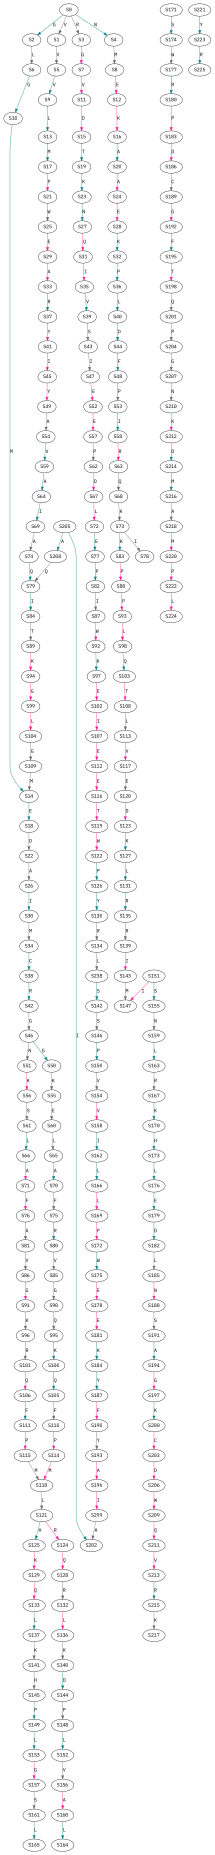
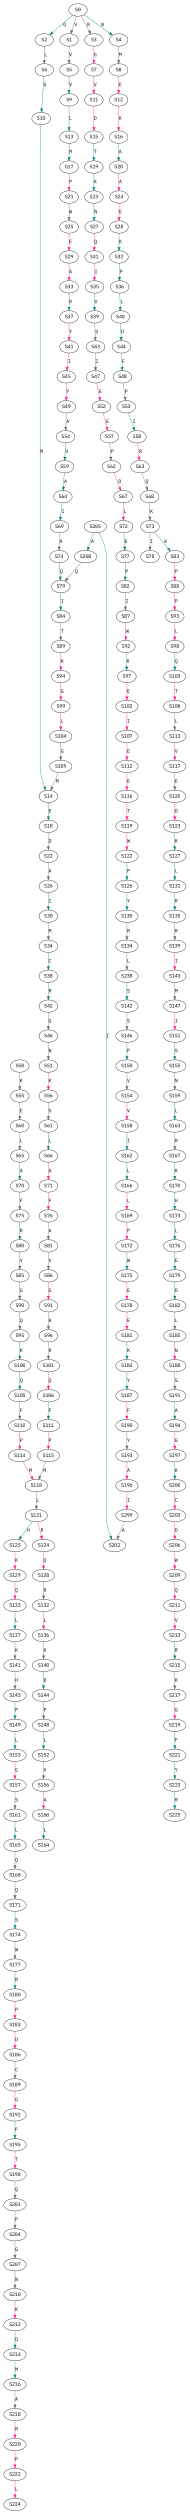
  strict digraph {
    fontname="IBM Plex Mono"
    node [fontname="IBM Plex Mono"]
    edge [color=teal fontname="IBM Plex Mono"]
    S0
    S1
    S2
    S3
    S4
    S5
    S6
    S7
    S8
    S9
    S10
    S11
    S12
    S13
    S14
    S15
    S16
    S17
    S18
    S19
    S20
    S21
    S22
    S23
    S24
    S25
    S26
    S27
    S28
    S29
    S30
    S31
    S32
    S33
    S34
    S35
    S36
    S37
    S38
    S39
    S40
    S41
    S42
    S43
    S44
    S45
    S46
    S47
    S48
    S49
    S50
    S51
    S52
    S53
    S54
    S55
    S56
    S57
    S58
    S59
    S60
    S61
    S62
    S63
    S64
    S65
    S66
    S67
    S68
    S69
    S70
    S71
    S72
    S73
    S74
    S75
    S76
    S77
    S78
    S83
    S79
    S80
    S81
    S82
    S84
    S85
    S86
    S87
    S88
    S89
    S90
    S91
    S92
    S93
    S94
    S95
    S96
    S97
    S98
    S99
    S100
    S101
    S102
    S103
    S104
    S105
    S106
    S107
    S108
    S109
    S110
    S111
    S112
    S113
    S114
    S115
    S116
    S117
    S118
    S119
    S120
    S121
    S122
    S123
    S124
    S125
    S126
    S127
    S128
    S129
    S130
    S131
    S132
    S133
    S134
    S135
    S136
    S137
    n139 [label=S238]
    S139
    S140
    S141
    S142
    S143
    S144
    S145
    S146
    S147
    S148
    S149
    S150
    S151
    S152
    S153
    S154
    S155
    S156
    S157
    S158
    S159
    S160
    S161
    S162
    S163
    S164
    S165
    S166
    S167
+   S168
    S169
    S170
    S171
    S172
    S173
    S174
    S175
    S176
    S177
    S178
    S179
    S180
    S181
    S182
    S183
    S184
    S185
    S186
    S187
    S188
    S189
    S190
    S191
    S192
    S193
    S194
    S195
    S196
    S197
    S198
    n200 [label=S299]
    S200
    S201
    S202
    S203
    S204
    S206
    S207
    S205
    S208
    S209
    S210
    S211
    S212
    S213
    S214
    S215
    S216
    S217
    S218
+   S219
    S220
    S221
    S222
    S223
    S224
    S225
    S0 -> S1 [color=gray40 label=V]
    S0 -> S2 [label=G]
    S0 -> S3 [color=gray40 label=R]
    S0 -> S4 [label=N]
    S1 -> S5 [color=gray40 label=V]
    S2 -> S6 [color=gray40 label=L]
    S3 -> S7 [color=deeppink label=G]
    S4 -> S8 [color=gray40 label=M]
    S5 -> S9 [label=V]
    S6 -> S10 [label=G]
    S7 -> S11 [color=deeppink label=V]
    S8 -> S12 [color=deeppink label=E]
    S9 -> S13 [label=L]
    S10 -> S14 [label=M]
    S11 -> S15 [color=deeppink label=D]
    S12 -> S16 [color=deeppink label=K]
    S13 -> S17 [label=M]
    S14 -> S18 [label=E]
    S15 -> S19 [label=T]
    S16 -> S20 [label=A]
    S17 -> S21 [color=deeppink label=P]
    S18 -> S22 [color=gray40 label=D]
    S19 -> S23 [label=K]
    S20 -> S24 [color=deeppink label=A]
    S21 -> S25 [color=gray40 label=W]
    S22 -> S26 [color=gray40 label=A]
    S23 -> S27 [label=N]
    S24 -> S28 [color=deeppink label=E]
    S25 -> S29 [color=deeppink label=E]
    S26 -> S30 [label=I]
    S27 -> S31 [color=deeppink label=Q]
    S28 -> S32 [label=K]
    S29 -> S33 [color=deeppink label=A]
    S30 -> S34 [color=gray40 label=M]
    S31 -> S35 [color=deeppink label=I]
    S32 -> S36 [label=P]
    S33 -> S37 [label=R]
    S34 -> S38 [label=C]
    S35 -> S39 [label=V]
    S36 -> S40 [label=L]
    S37 -> S41 [color=deeppink label=Y]
    S38 -> S42 [label=R]
    S39 -> S43 [color=gray40 label=S]
    S40 -> S44 [label=D]
    S41 -> S45 [color=deeppink label=I]
    S42 -> S46 [color=gray40 label=G]
    S43 -> S47 [color=gray40 label=I]
    S44 -> S48 [label=F]
    S45 -> S49 [color=deeppink label=Y]
-   S46 -> S50 [label=G]
    S46 -> S51 [color=gray40 label=N]
    S47 -> S52 [color=deeppink label=E]
    S48 -> S53 [color=gray40 label=P]
    S49 -> S54 [color=gray40 label=A]
    S50 -> S55 [color=gray40 label=K]
    S51 -> S56 [color=deeppink label=K]
    S52 -> S57 [color=deeppink label=E]
    S53 -> S58 [label=I]
    S54 -> S59 [label=V]
    S55 -> S60 [color=gray40 label=E]
    S56 -> S61 [color=gray40 label=S]
    S57 -> S62 [color=gray40 label=P]
    S58 -> S63 [color=deeppink label=R]
    S59 -> S64 [label=A]
    S60 -> S65 [color=gray40 label=L]
    S61 -> S66 [label=L]
    S62 -> S67 [color=deeppink label=D]
    S63 -> S68 [color=gray40 label=Q]
    S64 -> S69 [label=I]
    S65 -> S70 [label=A]
    S66 -> S71 [color=deeppink label=A]
    S67 -> S72 [color=deeppink label=L]
    S68 -> S73 [color=gray40 label=K]
    S69 -> S74 [color=gray40 label=A]
    S70 -> S75 [color=gray40 label=F]
    S71 -> S76 [color=deeppink label=F]
    S72 -> S77 [label=E]
    S73 -> S78 [color=gray40 label=I]
    S73 -> S83 [label=K]
    S74 -> S79 [label=Q]
    S75 -> S80 [label=R]
    S76 -> S81 [color=gray40 label=A]
    S77 -> S82 [label=P]
    S83 -> S88 [color=deeppink label=P]
    S79 -> S84 [label=I]
    S80 -> S85 [color=gray40 label=V]
    S81 -> S86 [color=gray40 label=V]
    S82 -> S87 [color=gray40 label=I]
    S84 -> S89 [color=gray40 label=T]
    S85 -> S90 [color=gray40 label=G]
    S86 -> S91 [color=deeppink label=G]
    S87 -> S92 [color=deeppink label=W]
    S88 -> S93 [color=deeppink label=P]
    S89 -> S94 [color=deeppink label=K]
    S90 -> S95 [color=gray40 label=Q]
    S91 -> S96 [color=gray40 label=K]
    S92 -> S97 [label=K]
    S93 -> S98 [color=deeppink label=L]
    S94 -> S99 [color=deeppink label=G]
    S95 -> S100 [label=K]
    S96 -> S101 [color=gray40 label=R]
    S97 -> S102 [color=deeppink label=E]
    S98 -> S103 [label=Q]
    S99 -> S104 [color=deeppink label=L]
    S100 -> S105 [label=Q]
    S101 -> S106 [color=deeppink label=Q]
    S102 -> S107 [color=deeppink label=I]
    S103 -> S108 [color=deeppink label=T]
    S104 -> S109 [color=gray40 label=G]
    S105 -> S110 [color=gray40 label=F]
    S106 -> S111 [label=F]
    S107 -> S112 [color=deeppink label=E]
    S108 -> S113 [color=gray40 label=L]
    S109 -> S14 [color=gray40 label=M]
    S110 -> S114 [color=deeppink label=P]
    S111 -> S115 [color=deeppink label=P]
    S112 -> S116 [color=deeppink label=E]
    S113 -> S117 [color=deeppink label=V]
    S114 -> S118 [color=deeppink label=M]
    S115 -> S118 [color=gray40 label=M]
    S116 -> S119 [color=deeppink label=T]
    S117 -> S120 [color=gray40 label=E]
    S118 -> S121 [color=gray40 label=L]
    S119 -> S122 [color=deeppink label=W]
    S120 -> S123 [color=deeppink label=D]
    S121 -> S124 [color=deeppink label=R]
    S121 -> S125 [label=H]
    S122 -> S126 [label=P]
    S123 -> S127 [label=K]
    S124 -> S128 [color=deeppink label=Q]
    S125 -> S129 [color=deeppink label=K]
    S126 -> S130 [label=Y]
    S127 -> S131 [label=L]
    S128 -> S132 [color=gray40 label=R]
    S129 -> S133 [color=deeppink label=Q]
    S130 -> S134 [color=gray40 label=R]
    S131 -> S135 [label=R]
    S132 -> S136 [color=deeppink label=L]
    S133 -> S137 [label=L]
    S134 -> n139 [color=gray40 label=L]
    S135 -> S139 [color=gray40 label=R]
    S136 -> S140 [color=gray40 label=K]
    S137 -> S141 [color=gray40 label=K]
    n139 -> S142 [label=S]
    S139 -> S143 [color=deeppink label=I]
    S140 -> S144 [label=D]
    S141 -> S145 [color=gray40 label=H]
    S142 -> S146 [color=gray40 label=S]
    S143 -> S147 [color=gray40 label=M]
    S144 -> S148 [color=gray40 label=P]
    S145 -> S149 [label=P]
    S146 -> S150 [label=P]
-   S151 -> S147 [color=deeppink label=I]
+   S147 -> S151 [color=deeppink label=I]
    S148 -> S152 [label=L]
    S149 -> S153 [label=L]
    S150 -> S154 [color=gray40 label=V]
    S151 -> S155 [label=S]
    S152 -> S156 [color=gray40 label=V]
    S153 -> S157 [color=deeppink label=G]
    S154 -> S158 [color=deeppink label=V]
    S155 -> S159 [color=gray40 label=N]
    S156 -> S160 [color=deeppink label=A]
    S157 -> S161 [color=gray40 label=S]
    S158 -> S162 [label=I]
    S159 -> S163 [label=L]
    S160 -> S164 [label=L]
    S161 -> S165 [label=L]
    S162 -> S166 [label=L]
    S163 -> S167 [color=gray40 label=R]
+   S165 -> S168 [color=gray40 label=Q]
    S166 -> S169 [color=deeppink label=L]
    S167 -> S170 [label=K]
+   S168 -> S171 [color=gray40 label=Q]
    S169 -> S172 [color=deeppink label=P]
    S170 -> S173 [label=H]
    S171 -> S174 [label=S]
    S172 -> S175 [label=W]
    S173 -> S176 [label=L]
    S174 -> S177 [color=gray40 label=W]
    S175 -> S178 [color=deeppink label=E]
    S176 -> S179 [label=E]
    S177 -> S180 [label=R]
    S178 -> S181 [color=deeppink label=E]
    S179 -> S182 [label=D]
    S180 -> S183 [color=deeppink label=P]
    S181 -> S184 [label=K]
    S182 -> S185 [color=gray40 label=L]
    S183 -> S186 [color=deeppink label=D]
    S184 -> S187 [label=Y]
    S185 -> S188 [color=deeppink label=N]
    S186 -> S189 [color=gray40 label=C]
    S187 -> S190 [color=deeppink label=F]
    S188 -> S191 [color=gray40 label=S]
    S189 -> S192 [color=deeppink label=G]
    S190 -> S193 [color=gray40 label=Y]
    S191 -> S194 [label=A]
    S192 -> S195 [label=F]
    S193 -> S196 [color=deeppink label=A]
    S194 -> S197 [color=deeppink label=G]
    S195 -> S198 [color=deeppink label=T]
    S196 -> n200 [color=deeppink label=I]
    S197 -> S200 [label=K]
    S198 -> S201 [color=gray40 label=Q]
    n200 -> S202 [color=gray40 label=A]
    S200 -> S203 [color=deeppink label=C]
    S201 -> S204 [color=gray40 label=P]
    S203 -> S206 [color=deeppink label=D]
    S204 -> S207 [color=gray40 label=G]
    S206 -> S209 [color=deeppink label=W]
    S207 -> S210 [color=gray40 label=N]
    S205 -> S202 [label=I]
    S205 -> S208 [label=A]
    S208 -> S79 [color=gray40 label=Q]
    S209 -> S211 [color=deeppink label=Q]
    S210 -> S212 [color=deeppink label=K]
    S211 -> S213 [color=deeppink label=V]
    S212 -> S214 [label=D]
    S213 -> S215 [label=R]
    S214 -> S216 [label=M]
    S215 -> S217 [color=gray40 label=K]
    S216 -> S218 [color=gray40 label=A]
+   S217 -> S219 [color=deeppink label=G]
    S218 -> S220 [color=deeppink label=M]
+   S219 -> S221 [label=F]
    S220 -> S222 [color=deeppink label=P]
    S221 -> S223 [label=Y]
    S222 -> S224 [color=deeppink label=L]
    S223 -> S225 [label=R]
  }
